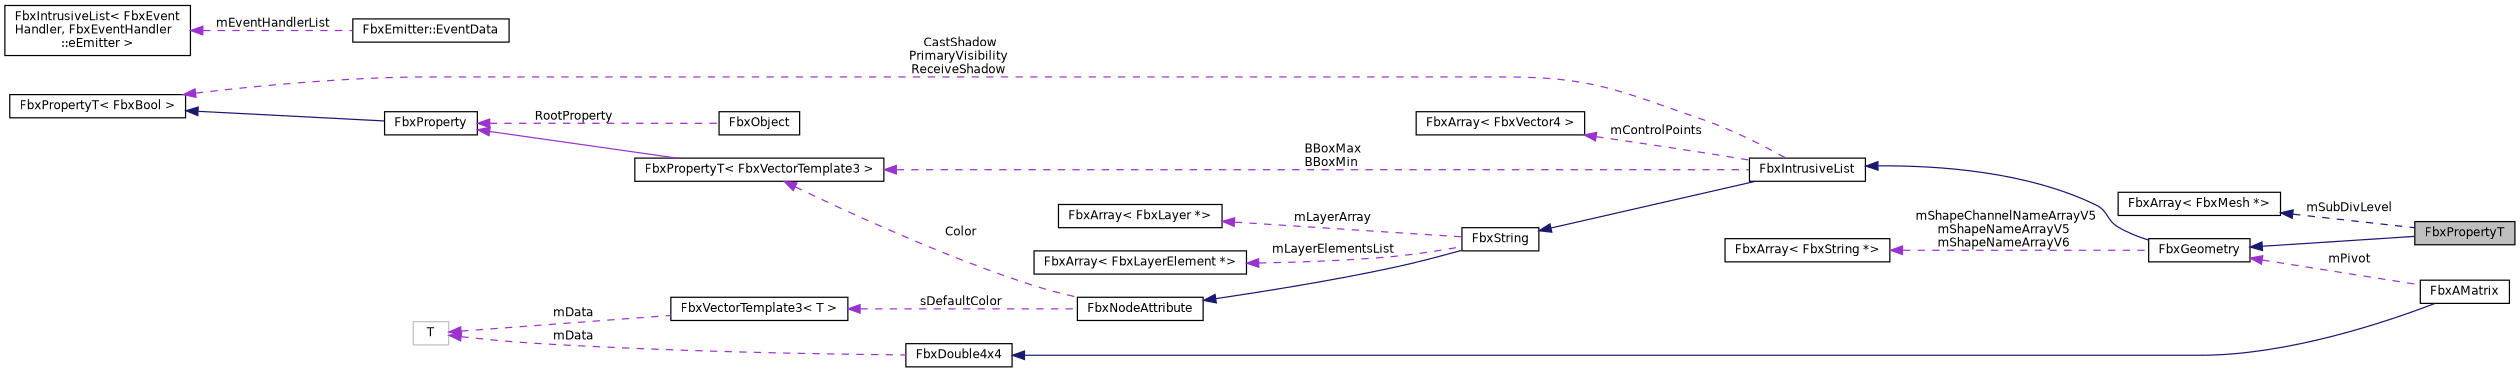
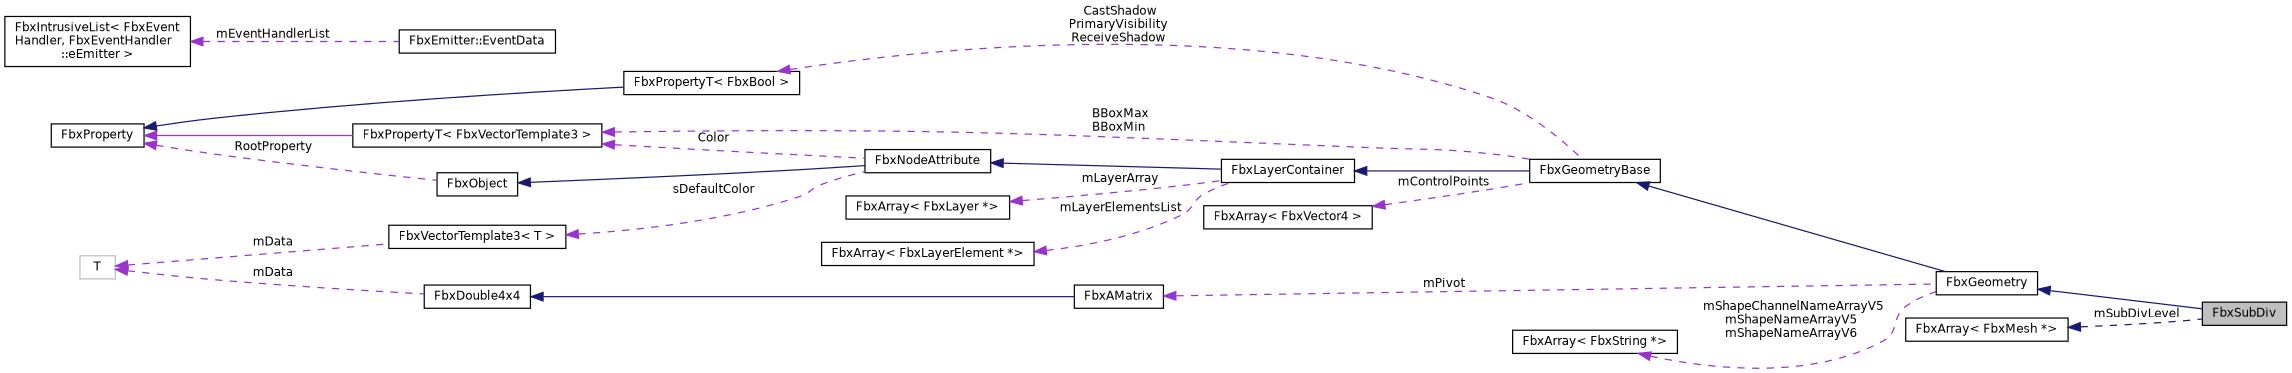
  digraph {
    rankdir=LR
    node [color=black fillcolor=white fontname=Helvetica fontsize=10 shape=record style=filled]
    edge [color=darkorchid3 dir=back fontname=Helvetica fontsize=10 labelfontname=Helvetica labelfontsize=10 style=dashed]
-   n1 [fillcolor=grey75 fontcolor=black height=0.2 label=FbxPropertyT width=0.4]
+   n1 [fillcolor=grey75 fontcolor=black height=0.2 label=FbxSubDiv width=0.4]
    n2 [height=0.2 label=FbxGeometry width=0.4]
-   n3 [height=0.2 label=FbxIntrusiveList width=0.4]
-   n4 [height=0.2 label=FbxString width=0.4]
+   n3 [height=0.2 label=FbxGeometryBase width=0.4]
+   n4 [height=0.2 label=FbxLayerContainer width=0.4]
    n5 [height=0.2 label=FbxNodeAttribute width=0.4]
    n6 [height=0.2 label=FbxObject width=0.4]
    n7 [height=0.2 label="FbxEmitter::EventData" width=0.4]
    n8 [height=0.2 label="FbxIntrusiveList\< FbxEvent\lHandler, FbxEventHandler\l::eEmitter \>" width=0.4]
    n9 [height=0.2 label=FbxProperty width=0.4]
    n10 [height=0.2 label="FbxPropertyT\< FbxVectorTemplate3 \>" width=0.4]
    n11 [height=0.2 label="FbxPropertyT\< FbxBool \>" width=0.4]
    n12 [height=0.2 label="FbxVectorTemplate3\< T \>" width=0.4]
    n13 [color=grey75 height=0.2 label=T width=0.4]
    n14 [height=0.2 label=FbxDouble4x4 width=0.4]
    n15 [height=0.2 label=FbxAMatrix width=0.4]
    n16 [height=0.2 label="FbxArray\< FbxLayerElement *\>" width=0.4]
    n17 [height=0.2 label="FbxArray\< FbxLayer *\>" width=0.4]
    n18 [height=0.2 label="FbxArray\< FbxVector4 \>" width=0.4]
    n19 [height=0.2 label="FbxArray\< FbxString *\>" width=0.4]
    n20 [height=0.2 label="FbxArray\< FbxMesh *\>" width=0.4]
    n2 -> n1 [color=midnightblue style=solid]
    n3 -> n2 [color=midnightblue style=solid]
    n4 -> n3 [color=midnightblue style=solid]
    n5 -> n4 [color=midnightblue style=solid]
+   n6 -> n5 [color=midnightblue style=solid]
    n8 -> n7 [label=" mEventHandlerList"]
    n9 -> n6 [label=" RootProperty"]
    n9 -> n10 [style=solid]
-   n11 -> n9 [color=midnightblue style=solid]
+   n9 -> n11 [color=midnightblue style=solid]
    n10 -> n3 [label=" BBoxMax\nBBoxMin"]
    n10 -> n5 [label=" Color"]
    n11 -> n3 [label=" CastShadow\nPrimaryVisibility\nReceiveShadow"]
    n12 -> n5 [label=" sDefaultColor"]
    n13 -> n12 [label=" mData"]
    n13 -> n14 [label=" mData"]
    n14 -> n15 [color=midnightblue style=solid]
-   n2 -> n15 [label=" mPivot"]
+   n15 -> n2 [label=" mPivot"]
    n16 -> n4 [label=" mLayerElementsList"]
    n17 -> n4 [label=" mLayerArray"]
    n18 -> n3 [label=" mControlPoints"]
    n19 -> n2 [label=" mShapeChannelNameArrayV5\nmShapeNameArrayV5\nmShapeNameArrayV6"]
    n20 -> n1 [color=midnightblue label=" mSubDivLevel"]
  }
